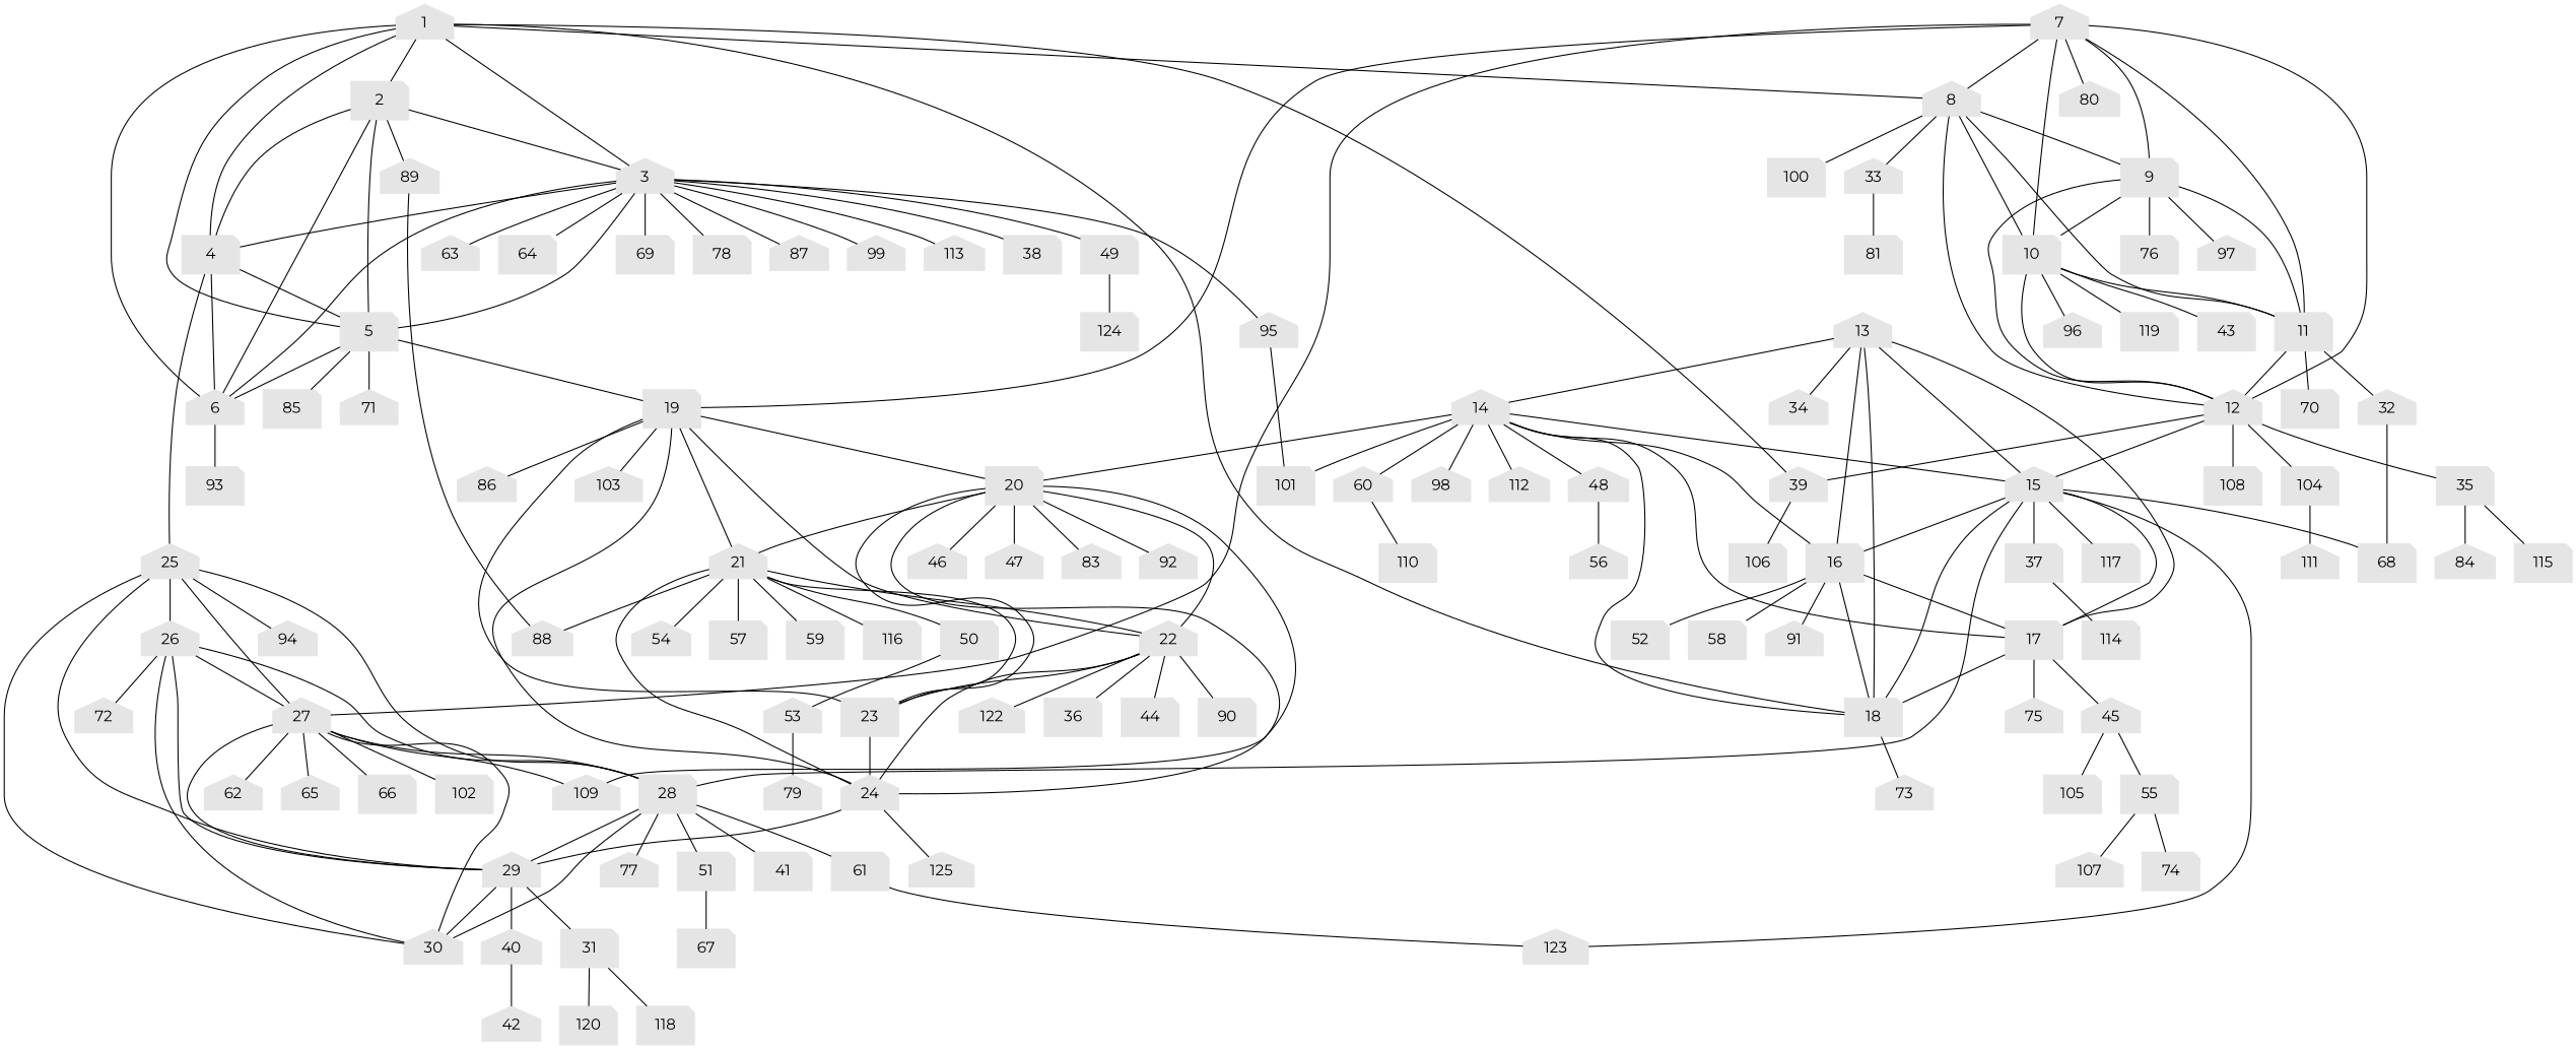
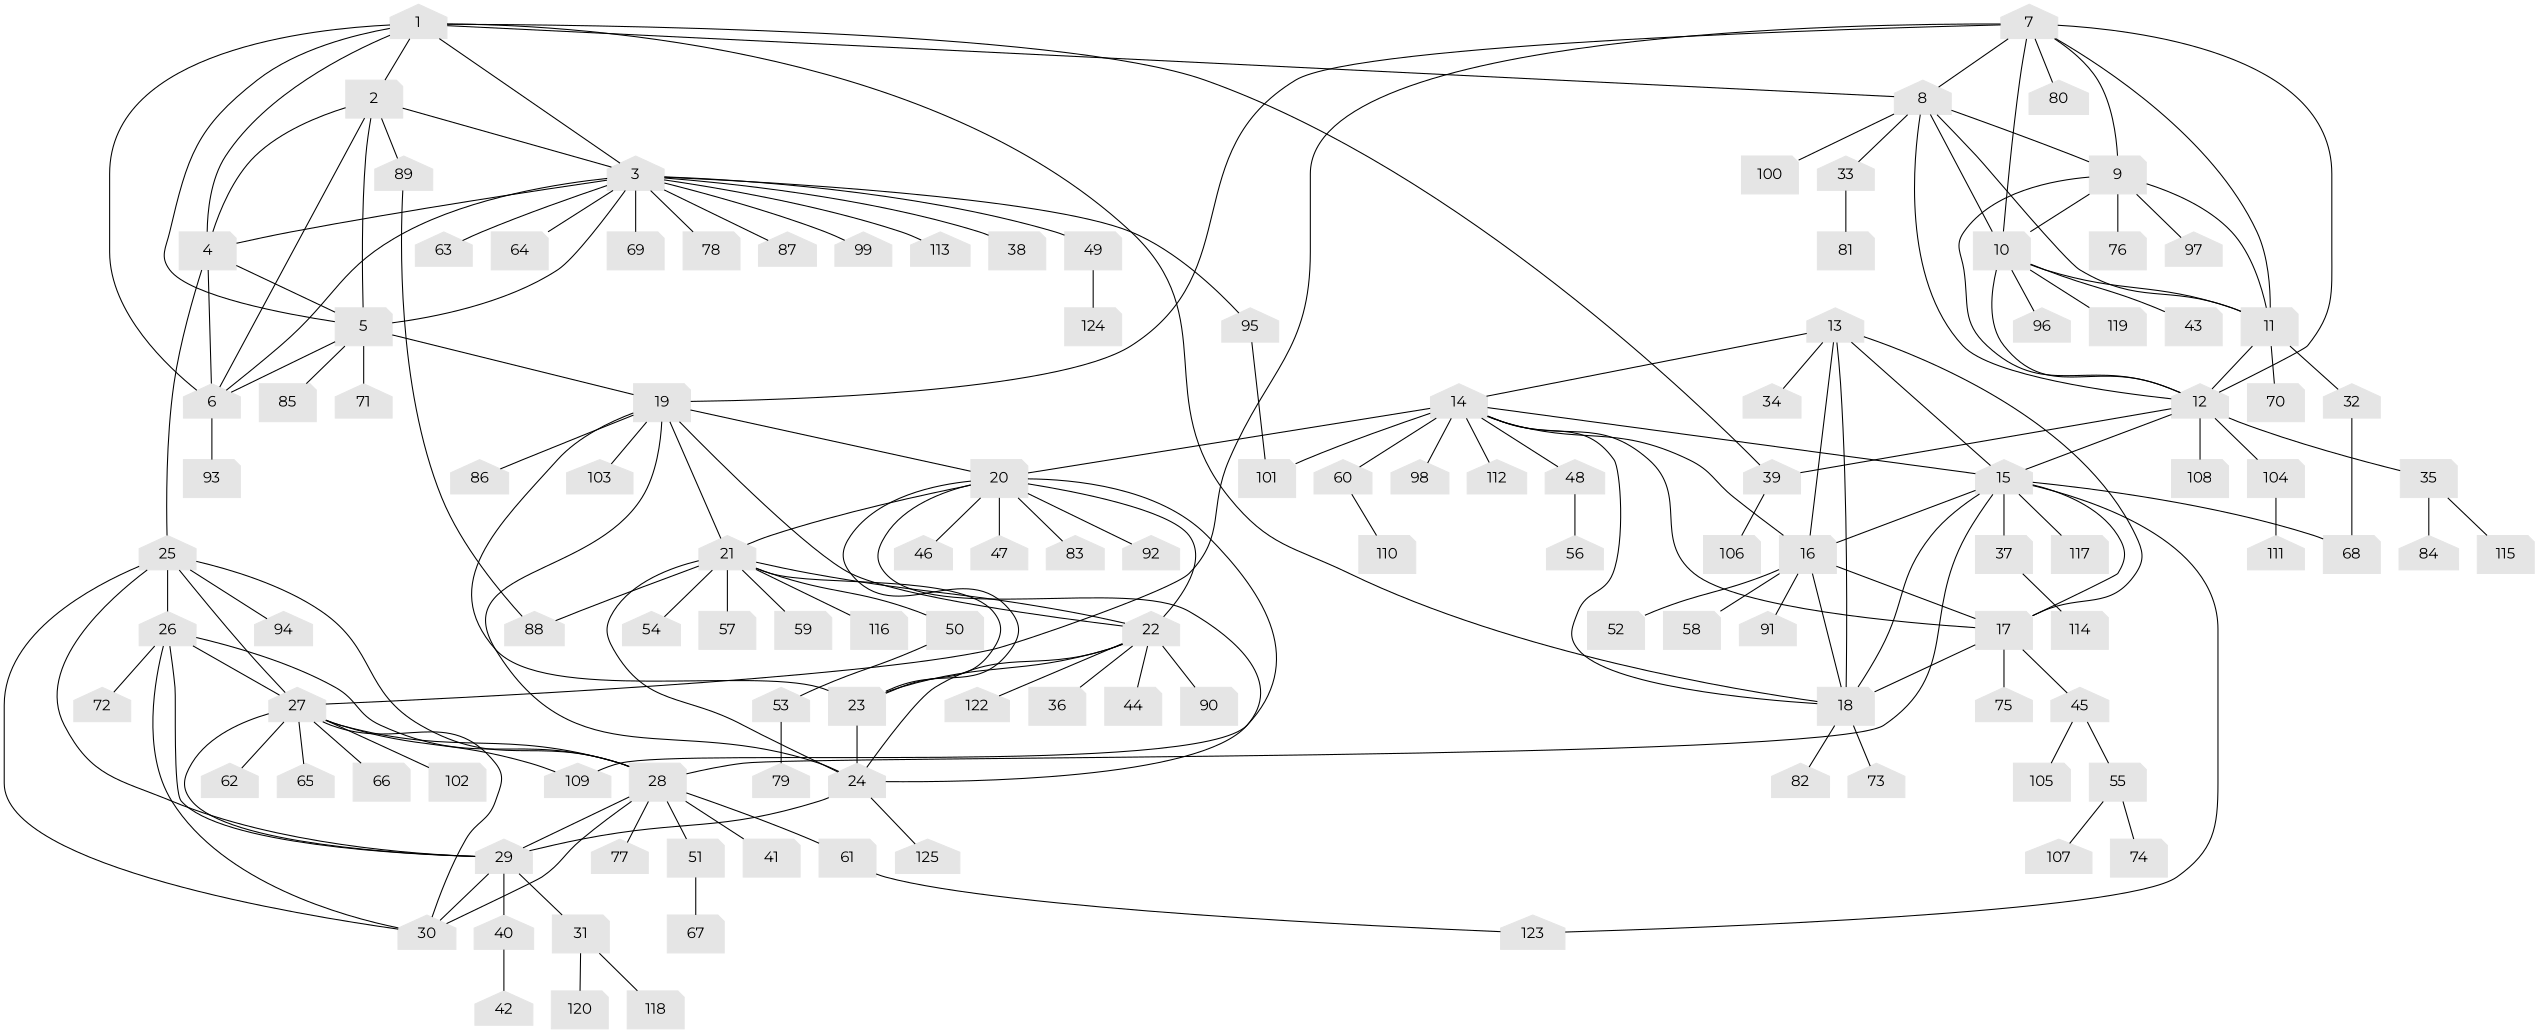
  graph {
    fontname=Montserrat
    node [color=gray90 fontname=Montserrat shape=house style=filled]
    edge [fontname=Montserrat]
    2 [shape=note]
    1
    3
    4 [shape=note]
    5 [shape=note]
    6
    8
    18 [shape=note]
    39
    89
    38 [shape=note]
    49 [shape=note]
    63
    64 [shape=note]
    69 [shape=note]
    78 [shape=note]
    87
    95
    99
    113
    25
    19 [shape=note]
    71
    85 [shape=note]
    93 [shape=note]
    9 [shape=note]
    10 [shape=note]
    11 [shape=note]
    12
    33
    100 [shape=note]
    73
+   82
    106 [shape=note]
    88
    124 [shape=note]
    101 [shape=note]
    27
    28 [shape=note]
    29
    26
    30
    94
    20 [shape=note]
    21
    22
    23 [shape=note]
    24
    86
    103
    7
    80
    76 [shape=note]
    97
    43 [shape=note]
    96
    119 [shape=note]
    32
    70 [shape=note]
    15
    35 [shape=note]
    104 [shape=note]
    108 [shape=note]
    109
    62
    65
    66 [shape=note]
    102 [shape=note]
    81 [shape=note]
    68 [shape=note]
    16 [shape=note]
    17 [shape=note]
    37 [shape=note]
    117 [shape=note]
    123
    84
    115 [shape=note]
    111
    13
    14
    34
    48
    60
    98
    112
    52 [shape=note]
    58 [shape=note]
    91
    45
    75
    46
    47
    83
    92
    56
    110 [shape=note]
    41 [shape=note]
    51 [shape=note]
    61 [shape=note]
    77
    114 [shape=note]
    55 [shape=note]
    105 [shape=note]
    50 [shape=note]
    54
    57 [shape=note]
    59 [shape=note]
    116 [shape=note]
    36 [shape=note]
    44 [shape=note]
    90 [shape=note]
    122
    125
    53
    31 [shape=note]
    40
    72
    67 [shape=note]
    118 [shape=note]
    120 [shape=note]
    42
    74 [shape=note]
    107
    79
    2 -- 3
    2 -- 4
    2 -- 5
    2 -- 6
    2 -- 89
    1 -- 2
    1 -- 3
    1 -- 4
    1 -- 5
    1 -- 6
    1 -- 8
    1 -- 18
    1 -- 39
    3 -- 4
    3 -- 5
    3 -- 6
    3 -- 38
    3 -- 49
    3 -- 63
    3 -- 64
    3 -- 69
    3 -- 78
    3 -- 87
    3 -- 95
    3 -- 99
    3 -- 113
    4 -- 5
    4 -- 6
    4 -- 25
    5 -- 6
    5 -- 19
    5 -- 71
    5 -- 85
    6 -- 93
    8 -- 9
    8 -- 10
    8 -- 11
    8 -- 12
    8 -- 33
    8 -- 100
    18 -- 73
+   18 -- 82
    39 -- 106
    89 -- 88
    49 -- 124
    95 -- 101
    25 -- 27
    25 -- 28
    25 -- 29
    25 -- 26
    25 -- 30
    25 -- 94
    19 -- 20
    19 -- 21
    19 -- 22
    19 -- 23
    19 -- 24
    19 -- 86
    19 -- 103
    9 -- 10
    9 -- 11
    9 -- 12
    9 -- 76
    9 -- 97
    10 -- 11
    10 -- 12
    10 -- 43
    10 -- 96
    10 -- 119
    11 -- 12
    11 -- 32
    11 -- 70
    12 -- 39
    12 -- 15
    12 -- 35
    12 -- 104
    12 -- 108
    33 -- 81
    27 -- 28
    27 -- 29
    27 -- 30
    27 -- 109
    27 -- 62
    27 -- 65
    27 -- 66
    27 -- 102
    28 -- 29
    28 -- 30
    28 -- 41
    28 -- 51
    28 -- 61
    28 -- 77
    29 -- 30
    29 -- 31
    29 -- 40
    26 -- 27
    26 -- 28
    26 -- 29
    26 -- 30
    26 -- 72
    20 -- 21
    20 -- 22
    20 -- 23
    20 -- 24
    20 -- 109
    20 -- 46
    20 -- 47
    20 -- 83
    20 -- 92
    21 -- 88
    21 -- 22
    21 -- 23
    21 -- 24
    21 -- 50
    21 -- 54
    21 -- 57
    21 -- 59
    21 -- 116
    22 -- 23
    22 -- 24
    22 -- 36
    22 -- 44
    22 -- 90
    22 -- 122
    23 -- 24
    24 -- 29
    24 -- 125
    7 -- 8
    7 -- 19
    7 -- 9
    7 -- 10
    7 -- 11
    7 -- 12
    7 -- 27
    7 -- 80
    32 -- 68
    15 -- 18
    15 -- 28
    15 -- 68
    15 -- 16
    15 -- 17
    15 -- 37
    15 -- 117
    15 -- 123
    35 -- 84
    35 -- 115
    104 -- 111
    16 -- 18
    16 -- 17
    16 -- 52
    16 -- 58
    16 -- 91
    17 -- 18
    17 -- 45
    17 -- 75
    37 -- 114
    13 -- 18
    13 -- 15
    13 -- 16
    13 -- 17
    13 -- 14
    13 -- 34
    14 -- 18
    14 -- 101
    14 -- 20
    14 -- 15
    14 -- 16
    14 -- 17
    14 -- 48
    14 -- 60
    14 -- 98
    14 -- 112
    48 -- 56
    60 -- 110
    45 -- 55
    45 -- 105
    51 -- 67
    61 -- 123
    55 -- 74
    55 -- 107
    50 -- 53
    53 -- 79
    31 -- 118
    31 -- 120
    40 -- 42
  }
